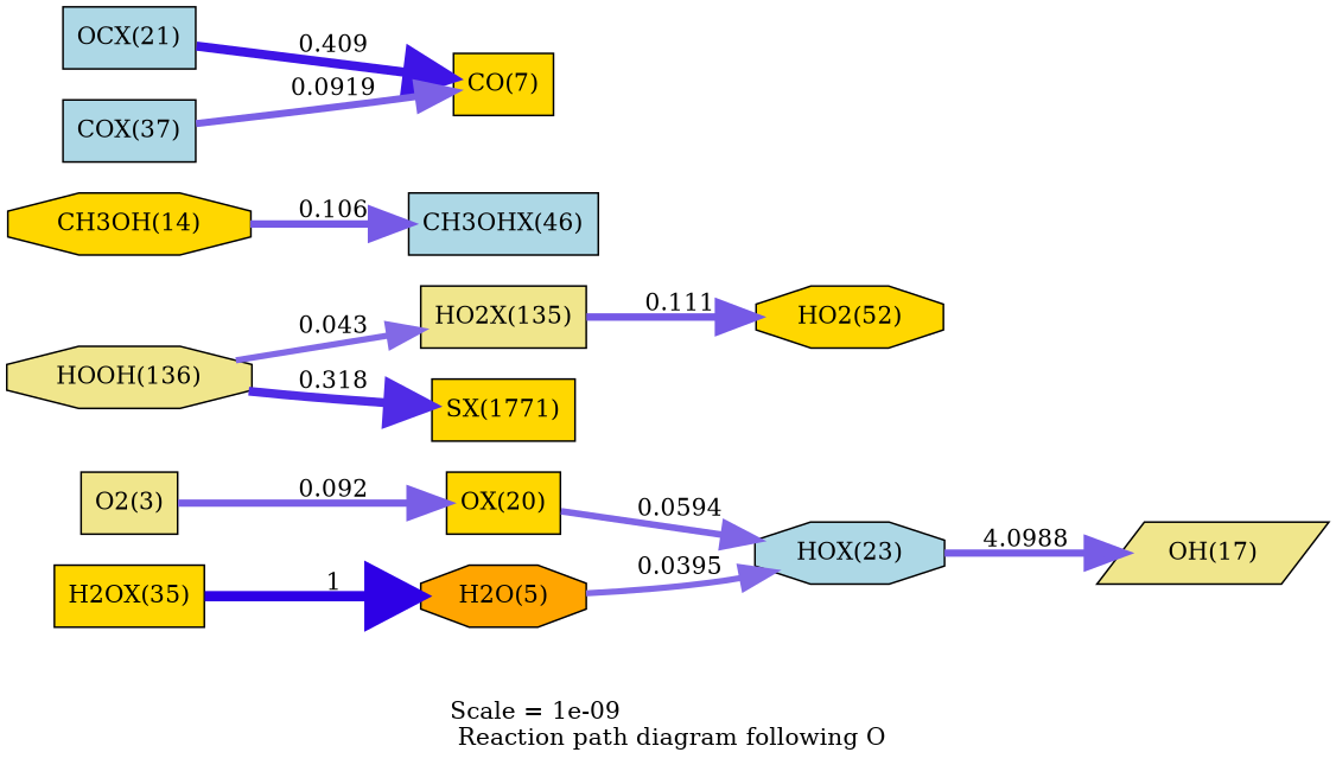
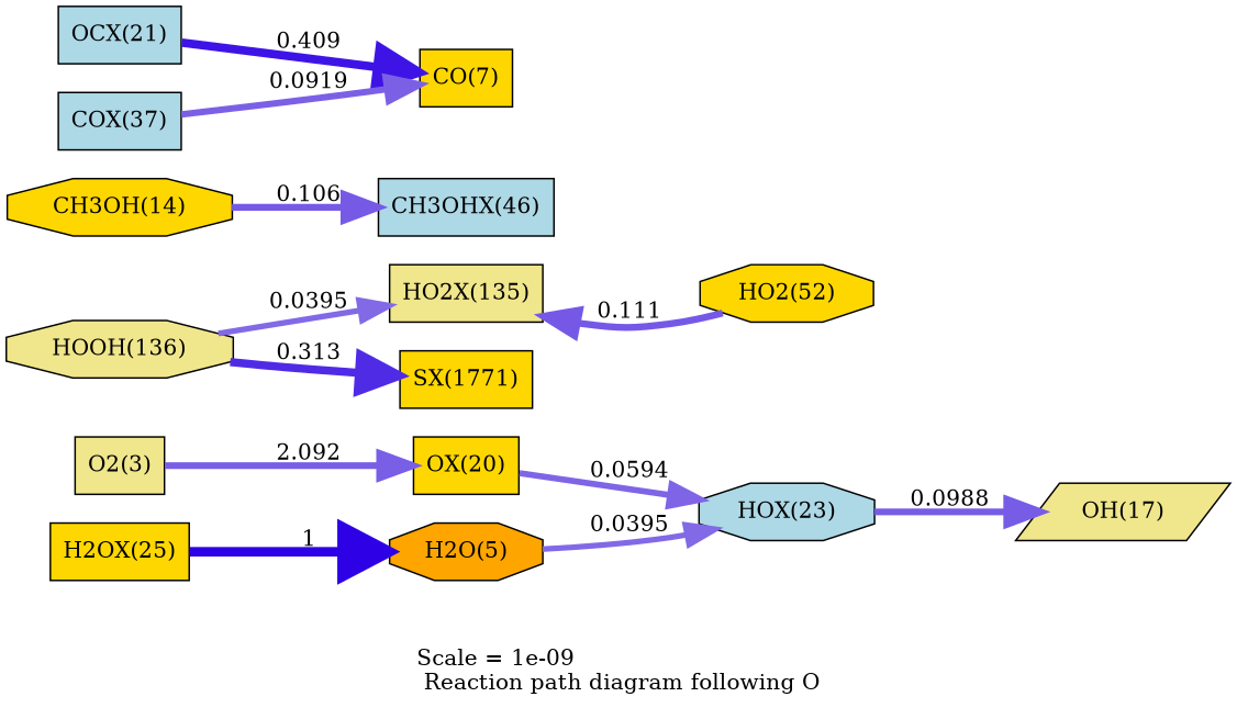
  digraph {
    fontname="DejaVu Serif"
    label="Scale = 1e-09\l Reaction path diagram following O"
    rankdir=LR
    node [fillcolor=gold fontname="DejaVu Serif" shape=box style=filled]
    edge [fontname="DejaVu Serif"]
    n1 [fillcolor=khaki label="O2(3)"]
    n2 [label="OX(20)"]
    n3 [fillcolor=lightblue label="HOX(23)" shape=octagon]
    n4 [fillcolor=khaki label="OH(17)" shape=parallelogram]
    n5 [fillcolor=khaki label="HOOH(136)" shape=octagon]
    n6 [fillcolor=khaki label="HO2X(135)"]
    n7 [label="SX(1771)"]
    n8 [label="HO2(52)" shape=octagon]
    n9 [label="CH3OH(14)" shape=octagon]
    n10 [fillcolor=lightblue label="CH3OHX(46)"]
-   n11 [label="H2OX(35)"]
+   n11 [label="H2OX(25)"]
    n12 [fillcolor=orange label="H2O(5)" shape=octagon]
    n13 [fillcolor=lightblue label="OCX(21)"]
    n14 [label="CO(7)"]
    n15 [fillcolor=lightblue label="COX(37)"]
-   n1 -> n2 [arrowsize=2.1 color="0.7, 0.592, 0.9" label=" 0.092" penwidth=4.2]
+   n1 -> n2 [arrowsize=2.1 color="0.7, 0.592, 0.9" label=" 2.092" penwidth=4.2]
    n2 -> n3 [arrowsize=1.93 color="0.7, 0.559, 0.9" label=" 0.0594" penwidth=3.87]
-   n3 -> n4 [arrowsize=2.13 color="0.7, 0.599, 0.9" label=" 4.0988" penwidth=4.25]
-   n5 -> n6 [arrowsize=1.81 color="0.7, 0.543, 0.9" label=" 0.043" penwidth=3.62]
-   n5 -> n7 [arrowsize=2.56 color="0.7, 0.813, 0.9" label=" 0.318" penwidth=5.12]
-   n6 -> n8 [arrowsize=2.17 color="0.7, 0.611, 0.9" label=" 0.111" penwidth=4.34]
+   n3 -> n4 [arrowsize=2.13 color="0.7, 0.599, 0.9" label=" 0.0988" penwidth=4.25]
+   n5 -> n6 [arrowsize=1.81 color="0.7, 0.543, 0.9" label=" 0.0395" penwidth=3.62]
+   n5 -> n7 [arrowsize=2.56 color="0.7, 0.813, 0.9" label=" 0.313" penwidth=5.12]
+   n8 -> n6 [arrowsize=2.17 color="0.7, 0.611, 0.9" label=" 0.111" penwidth=4.34]
    n9 -> n10 [arrowsize=2.15 color="0.7, 0.606, 0.9" label=" 0.106" penwidth=4.31]
    n11 -> n12 [arrowsize=3 color="0.7, 1.5, 0.9" label=" 1" penwidth=6]
    n12 -> n3 [arrowsize=1.78 color="0.7, 0.54, 0.9" label=" 0.0395" penwidth=3.56]
    n13 -> n14 [arrowsize=2.66 color="0.7, 0.909, 0.9" label=" 0.409" penwidth=5.33]
    n15 -> n14 [arrowsize=2.06 color="0.7, 0.582, 0.9" label=" 0.0919" penwidth=4.11]
  }
